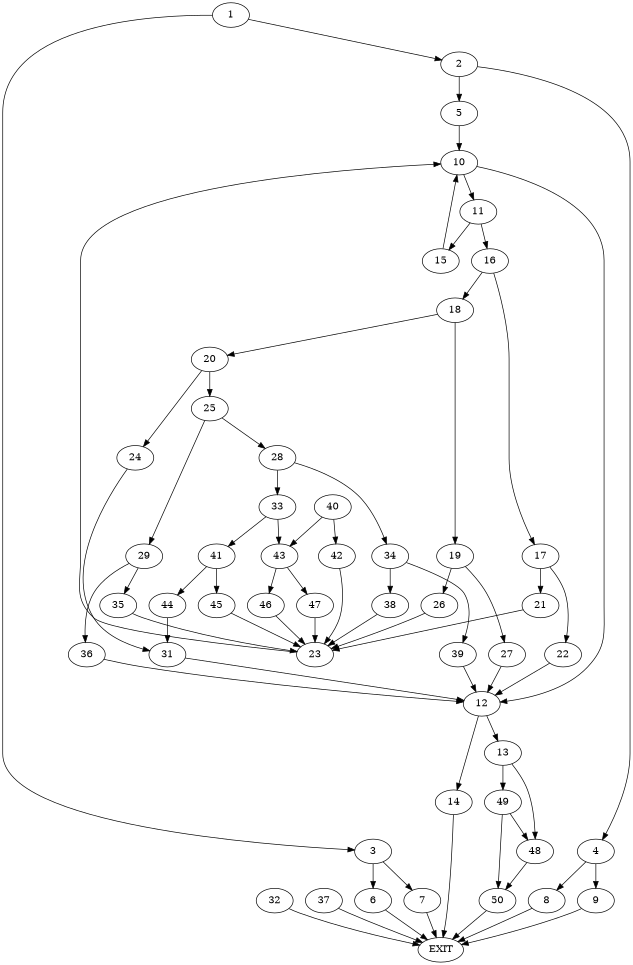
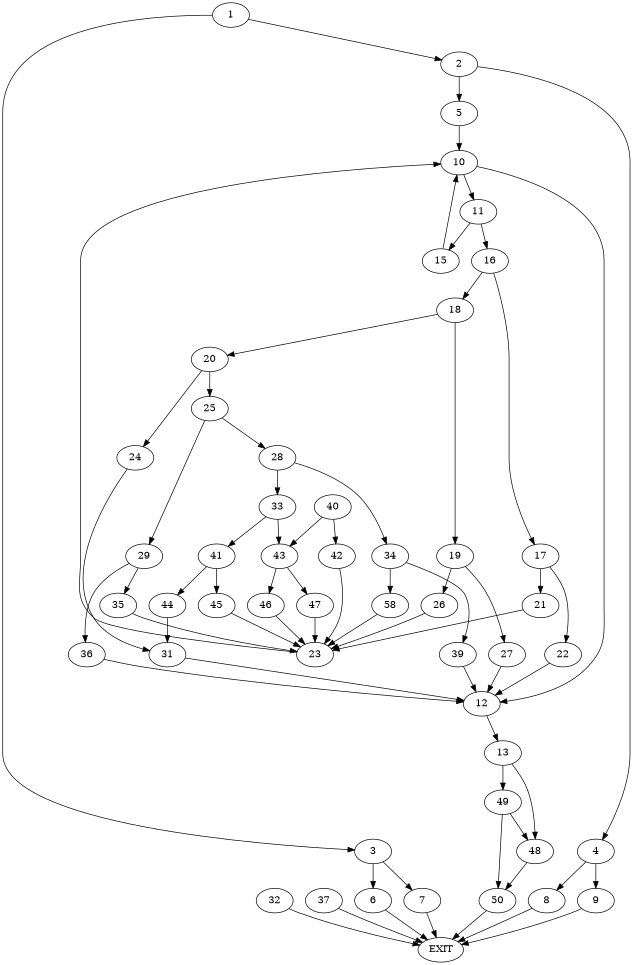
  digraph {
    1
    2
    3
    n4 [label=EXIT]
    32
    37
    4
    5
    6
    7
    8
    9
    10
    11
    12
    15
    16
    13
-   14
    17
    18
    48
    49
    50
    21
    22
    19
    20
    23
    26
    27
    24
    25
    31
    28
    29
    33
    34
    35
    36
    41
    43
-   38
+   38 [label=58]
    39
    40
    42
    44
    45
    46
    47
    1 -> 2
    1 -> 3
    2 -> 4
    2 -> 5
    3 -> 6
    3 -> 7
    32 -> n4
    37 -> n4
    4 -> 8
    4 -> 9
    5 -> 10
    6 -> n4
    7 -> n4
    8 -> n4
    9 -> n4
    10 -> 11
    10 -> 12
    11 -> 15
    11 -> 16
    12 -> 13
-   12 -> 14
    15 -> 10
    16 -> 17
    16 -> 18
    13 -> 48
    13 -> 49
-   14 -> n4
    17 -> 21
    17 -> 22
    18 -> 19
    18 -> 20
    48 -> 50
    49 -> 48
    49 -> 50
    50 -> n4
    21 -> 23
    22 -> 12
    19 -> 26
    19 -> 27
    20 -> 24
    20 -> 25
    23 -> 10
    26 -> 23
    27 -> 12
    24 -> 31
    25 -> 28
    25 -> 29
    31 -> 12
    28 -> 33
    28 -> 34
    29 -> 35
    29 -> 36
    33 -> 41
    33 -> 43
    34 -> 38
    34 -> 39
    35 -> 23
    36 -> 12
    41 -> 44
    41 -> 45
    43 -> 46
    43 -> 47
    38 -> 23
    39 -> 12
    40 -> 43
    40 -> 42
    42 -> 23
    44 -> 31
    45 -> 23
    46 -> 23
    47 -> 23
  }
